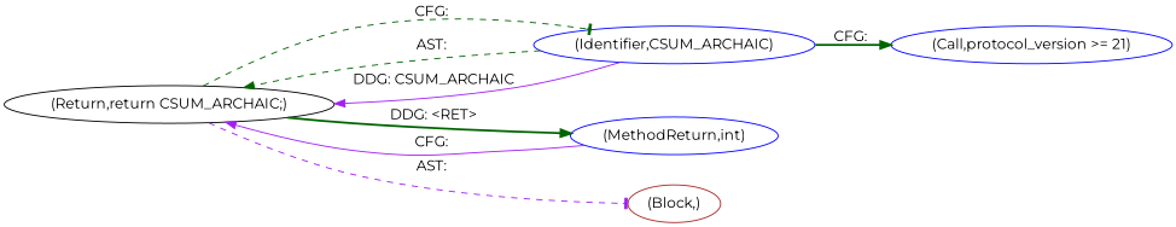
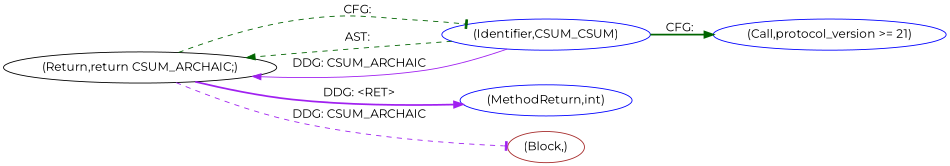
  digraph {
    fontname=Montserrat
    rankdir=LR
    node [color=blue fontname=Montserrat]
    edge [arrowhead=normal color=purple fontname=Montserrat style=dashed]
    n1 [color=black label="(Return,return CSUM_ARCHAIC;)"]
-   n2 [label="(Identifier,CSUM_ARCHAIC)"]
+   n2 [label="(Identifier,CSUM_CSUM)"]
    n3 [label="(MethodReturn,int)"]
    n4 [color=brown label="(Block,)"]
    n5 [label="(Call,protocol_version >= 21)"]
    n1 -> n2 [arrowhead=tee color=darkgreen label="CFG: "]
-   n1 -> n3 [color=darkgreen label="DDG: <RET>" style=bold]
-   n1 -> n4 [arrowhead=tee label="AST: "]
+   n1 -> n3 [label="DDG: <RET>" style=bold]
+   n1 -> n4 [arrowhead=tee label="DDG: CSUM_ARCHAIC"]
    n2 -> n1 [color=darkgreen label="AST: "]
    n2 -> n1 [label="DDG: CSUM_ARCHAIC" style=solid]
    n2 -> n5 [color=darkgreen label="CFG: " style=bold]
-   n3 -> n1 [label="CFG: " style=solid]
  }
